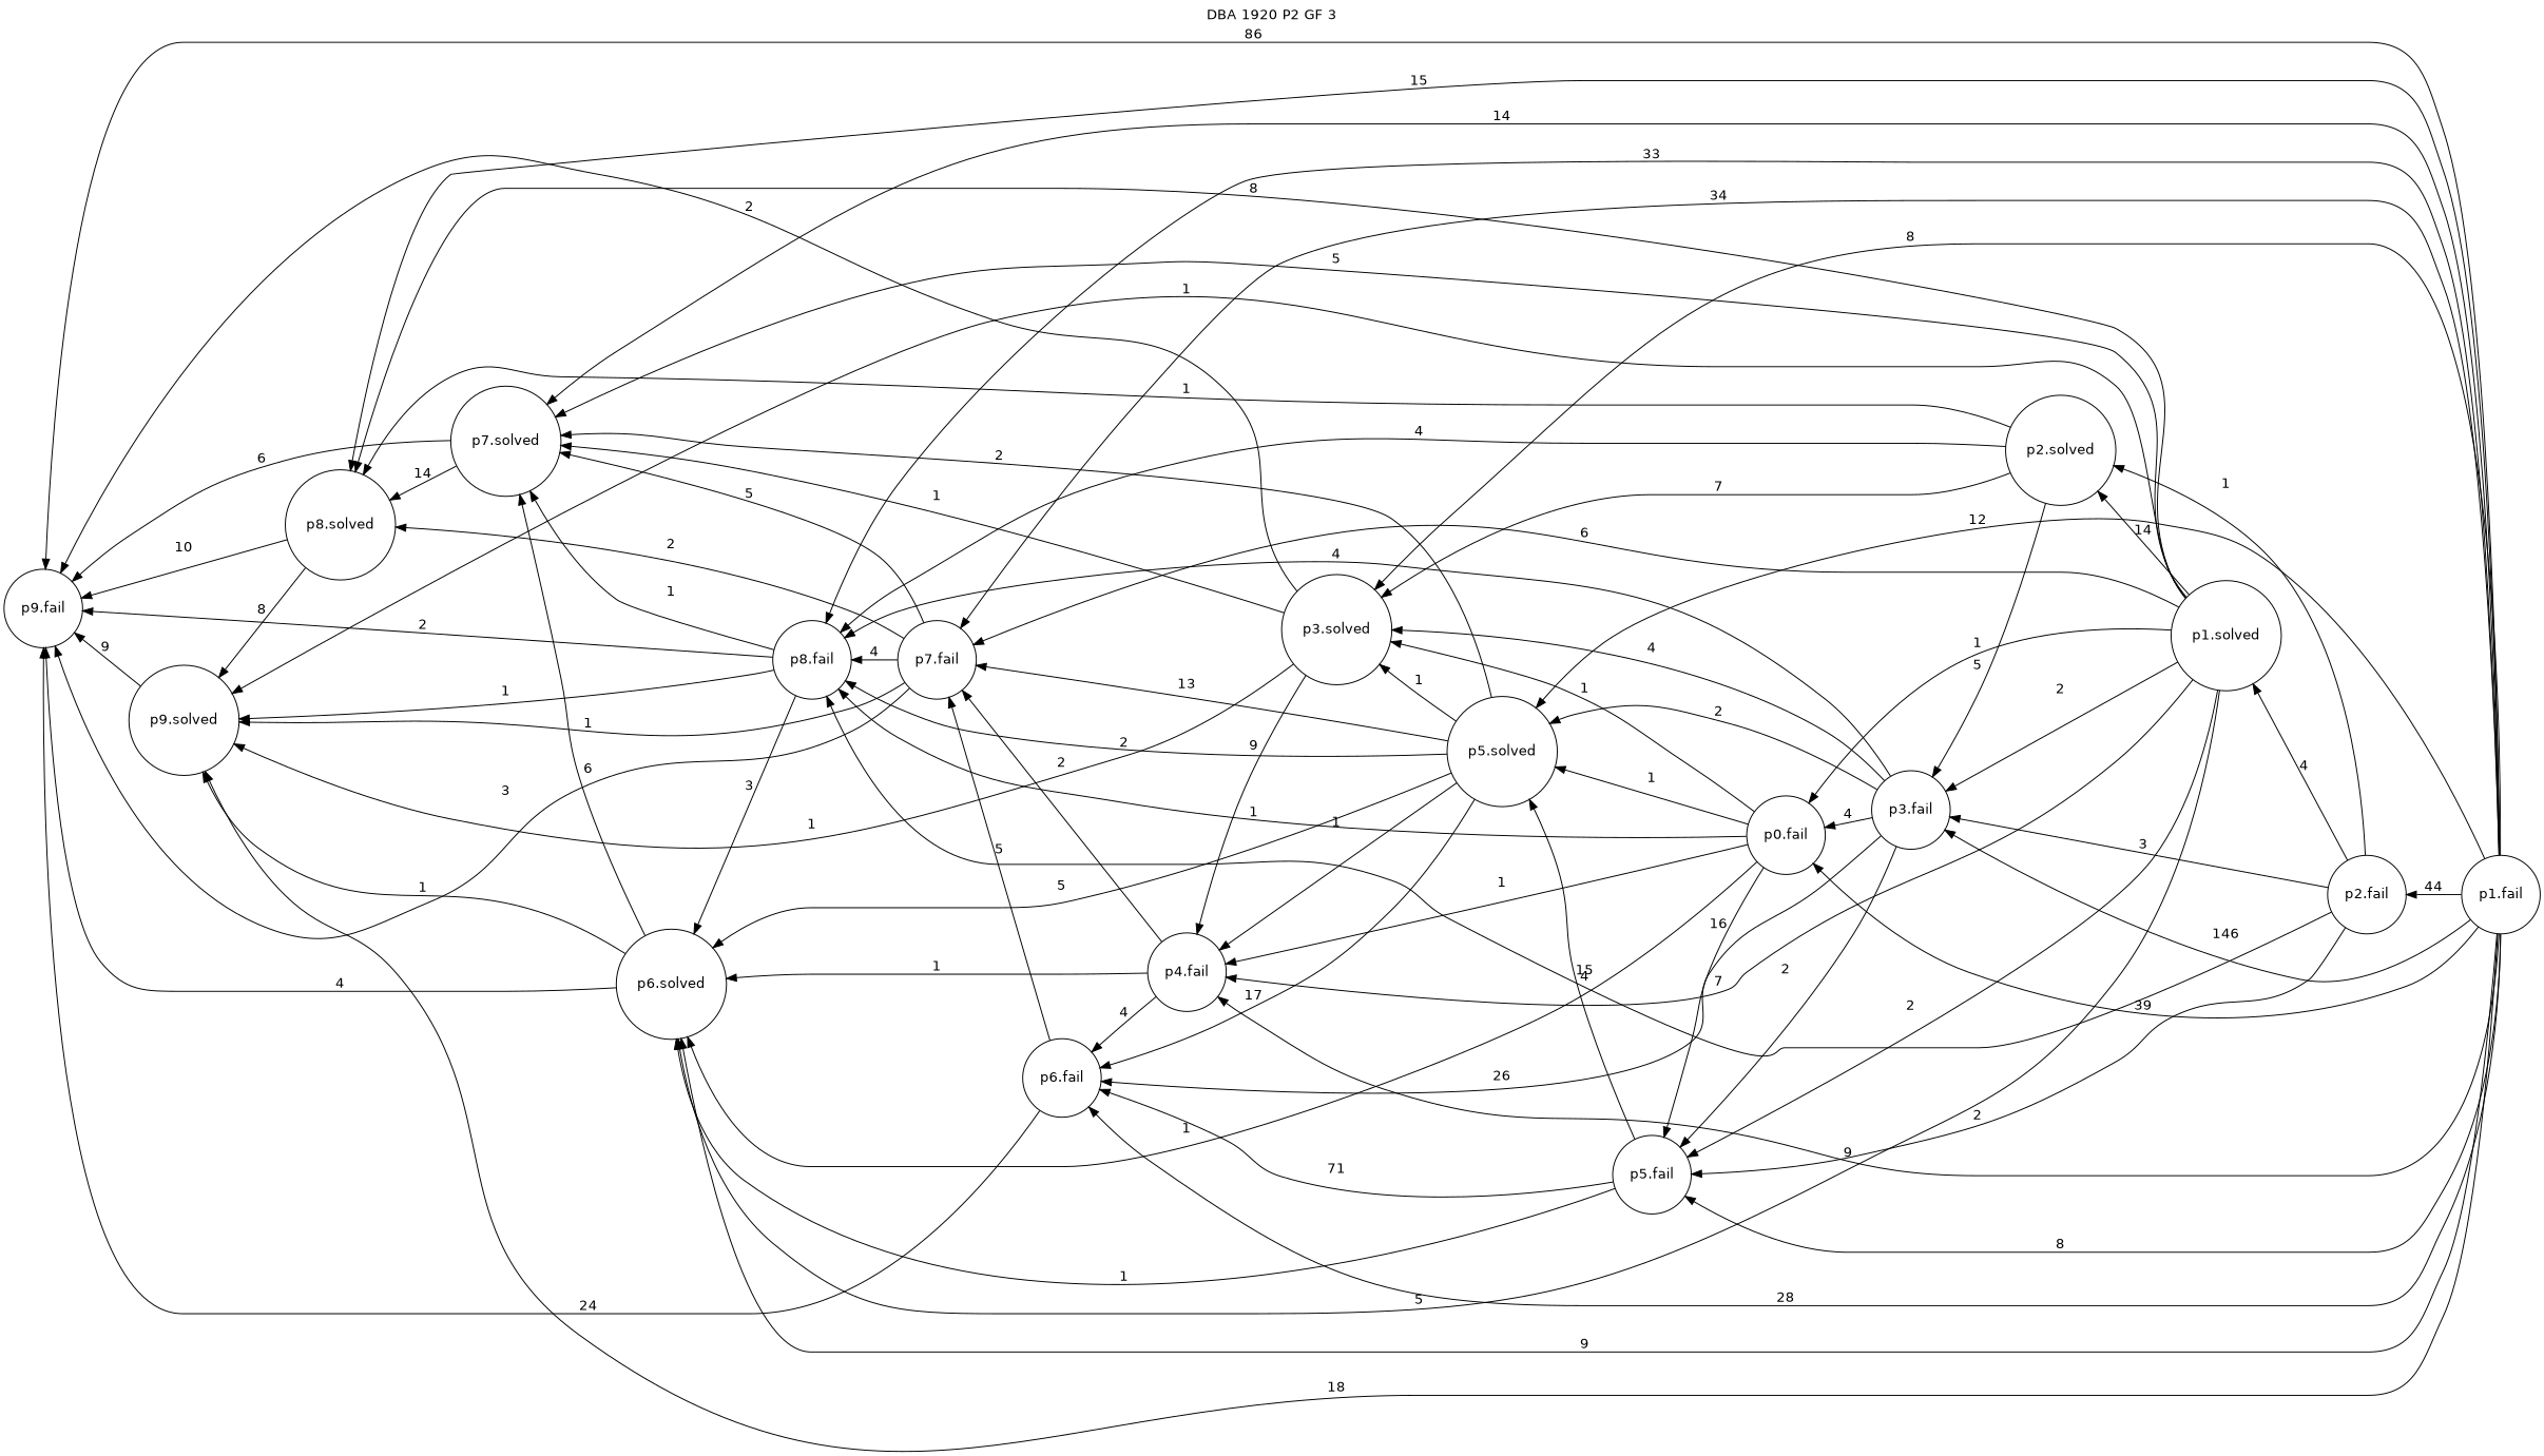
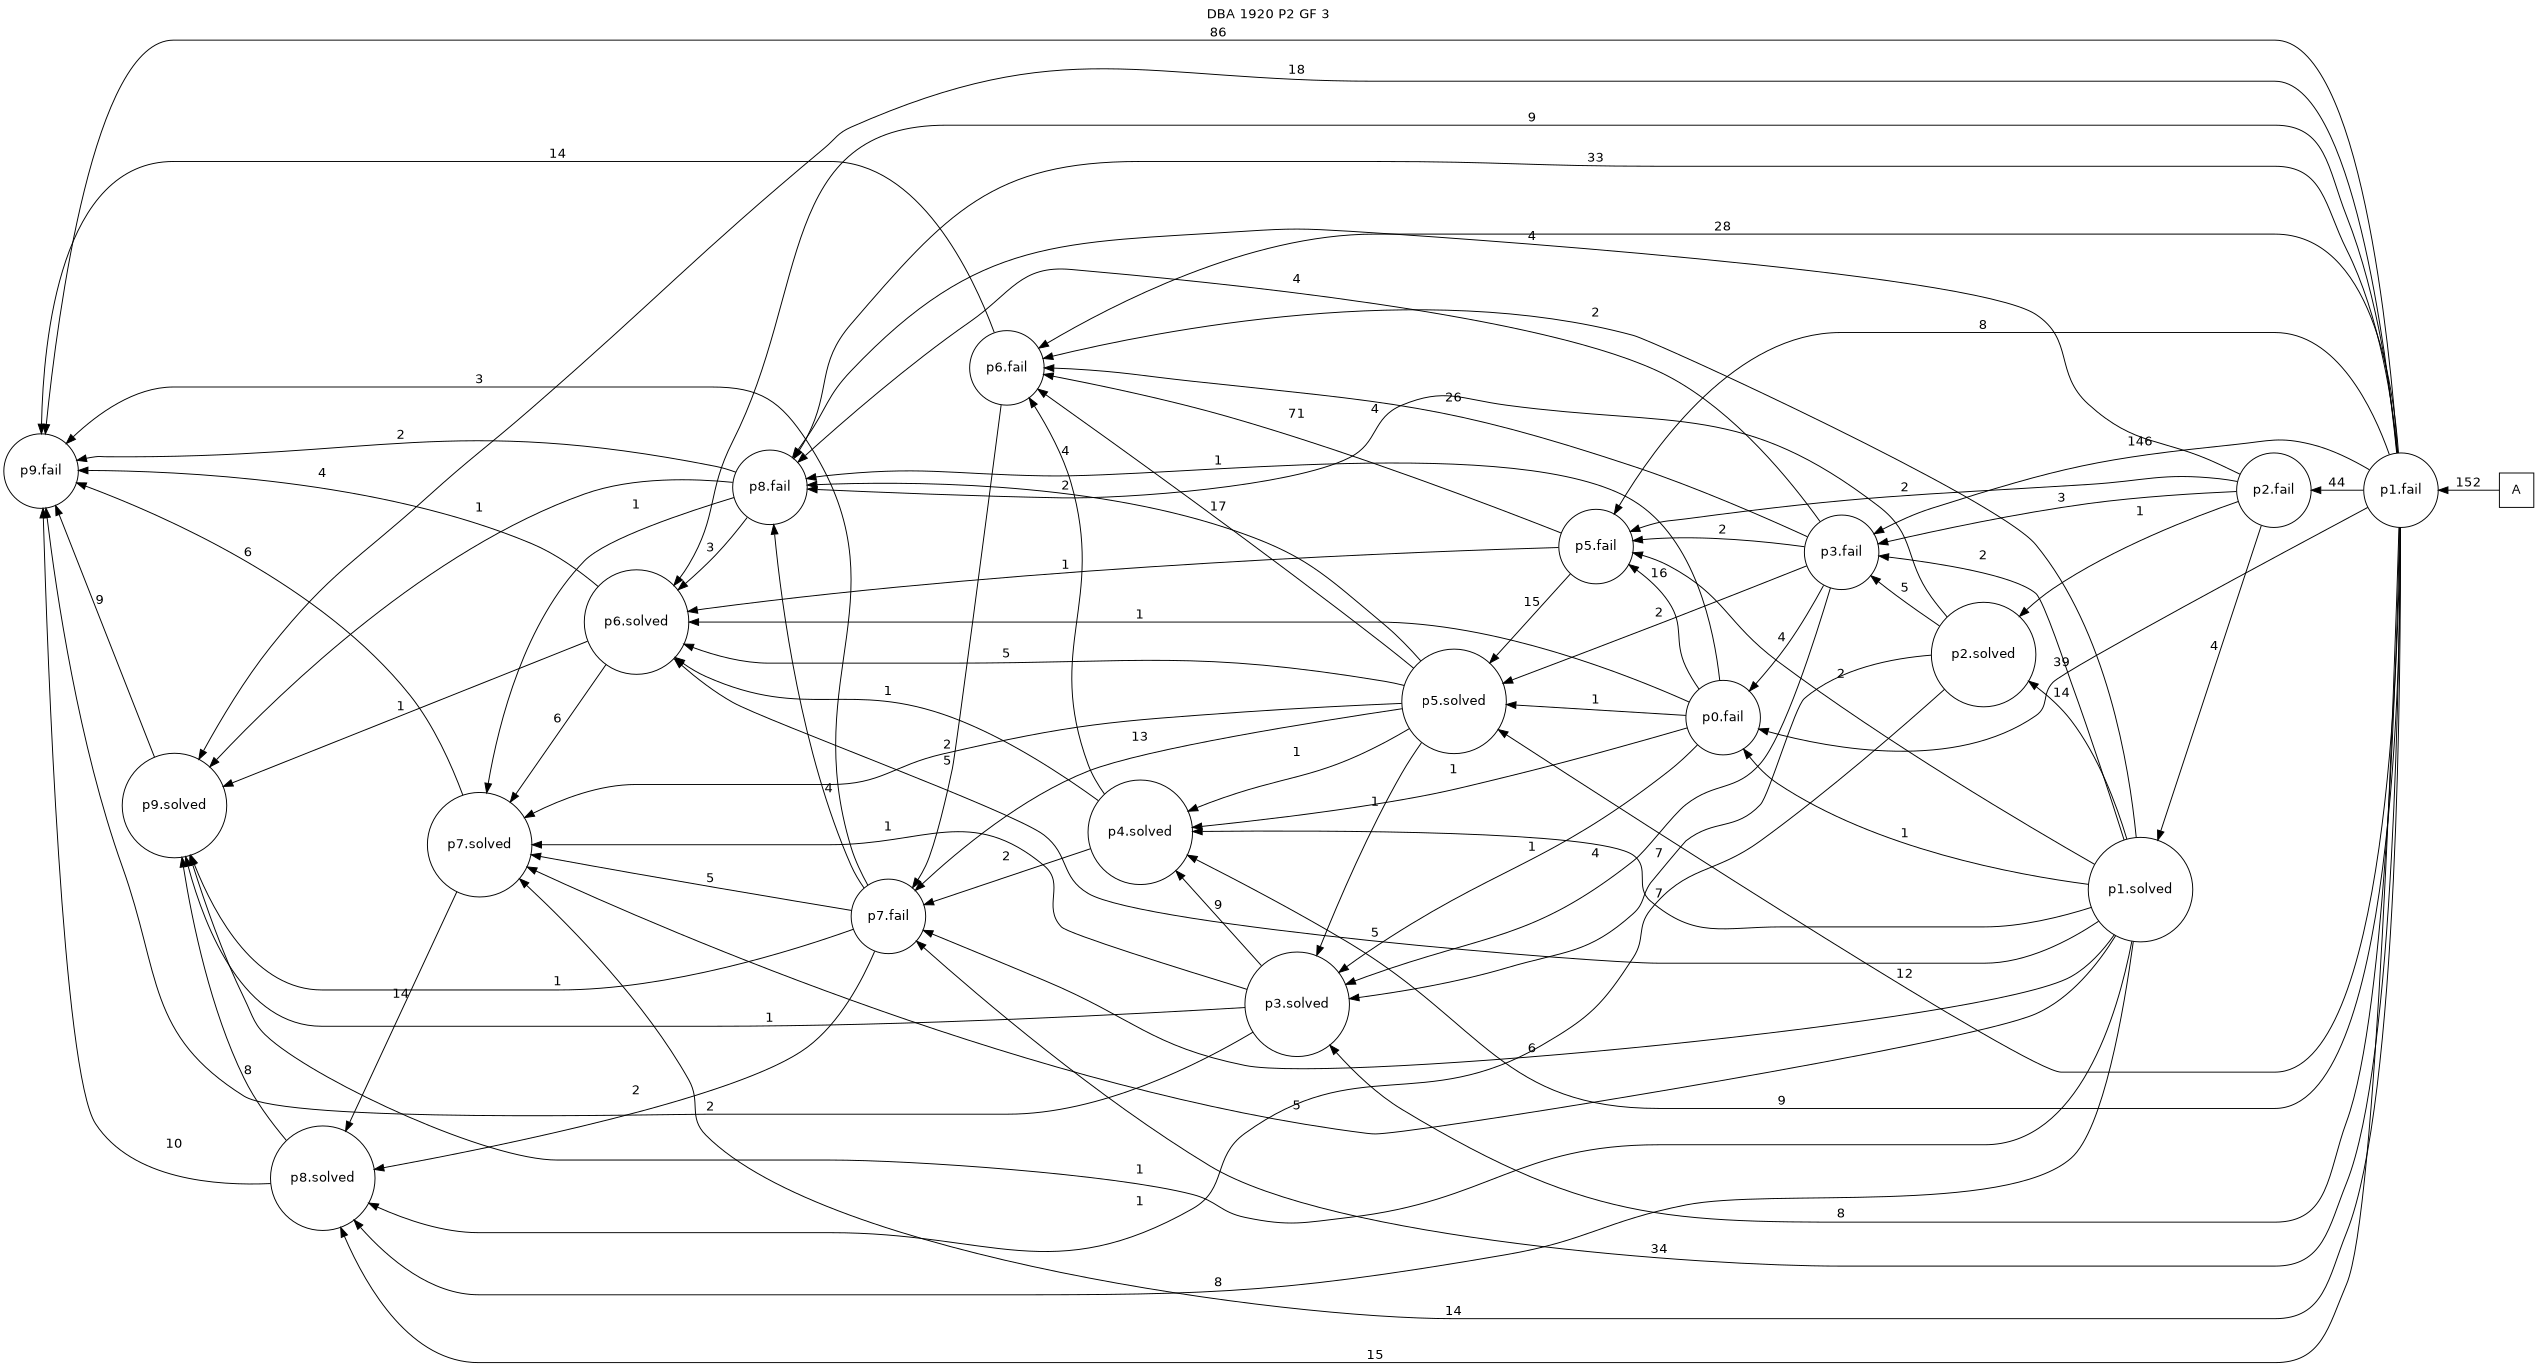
  digraph {
    fontname="DejaVu Sans"
    label=" DBA 1920 P2 GF 3 "
    labelloc=tl
    rankdir=RL
    node [fontname="DejaVu Sans" shape=circle]
    edge [fontname="DejaVu Sans"]
+   n1 [label=A shape=square]
    n2 [label="p1.fail"]
    n3 [label="p0.fail"]
    n4 [label="p2.fail"]
    n5 [label="p5.fail"]
    n6 [label="p3.fail"]
    n7 [label="p5.solved"]
    n8 [label="p3.solved"]
-   n9 [label="p4.fail"]
+   n9 [label="p4.solved"]
    n10 [label="p6.fail"]
    n11 [label="p7.fail"]
    n12 [label="p8.fail"]
    n13 [label="p9.fail"]
    n14 [label="p6.solved"]
    n15 [label="p7.solved"]
    n16 [label="p8.solved"]
    n17 [label="p9.solved"]
    n18 [label="p1.solved"]
    n19 [label="p2.solved"]
+   n1 -> n2 [label=152]
    n2 -> n3 [label=39]
    n2 -> n4 [label=44]
    n2 -> n5 [label=8]
    n2 -> n6 [label=146]
    n2 -> n7 [label=12]
    n2 -> n8 [label=8]
    n2 -> n9 [label=9]
    n2 -> n10 [label=28]
    n2 -> n11 [label=34]
    n2 -> n12 [label=33]
    n2 -> n13 [label=86]
    n2 -> n14 [label=9]
    n2 -> n15 [label=14]
    n2 -> n16 [label=15]
    n2 -> n17 [label=18]
    n3 -> n5 [label=16]
    n3 -> n7 [label=1]
    n3 -> n8 [label=1]
    n3 -> n9 [label=1]
    n3 -> n12 [label=1]
    n3 -> n14 [label=1]
    n4 -> n5 [label=2]
    n4 -> n6 [label=3]
    n4 -> n12 [label=4]
    n4 -> n18 [label=4]
    n4 -> n19 [label=1]
    n5 -> n7 [label=15]
    n5 -> n10 [label=71]
    n5 -> n14 [label=1]
    n6 -> n3 [label=4]
    n6 -> n5 [label=2]
    n6 -> n7 [label=2]
    n6 -> n8 [label=4]
    n6 -> n10 [label=26]
    n6 -> n12 [label=4]
    n7 -> n8 [label=1]
    n7 -> n9 [label=1]
    n7 -> n10 [label=17]
    n7 -> n11 [label=13]
    n7 -> n12 [label=2]
    n7 -> n14 [label=5]
    n7 -> n15 [label=2]
    n8 -> n9 [label=9]
    n8 -> n13 [label=2]
    n8 -> n15 [label=1]
    n8 -> n17 [label=1]
    n9 -> n10 [label=4]
    n9 -> n11 [label=2]
    n9 -> n14 [label=1]
    n10 -> n11 [label=5]
-   n10 -> n13 [label=24]
+   n10 -> n13 [label=14]
    n11 -> n12 [label=4]
    n11 -> n13 [label=3]
    n11 -> n15 [label=5]
    n11 -> n16 [label=2]
    n11 -> n17 [label=1]
    n12 -> n13 [label=2]
    n12 -> n14 [label=3]
    n12 -> n15 [label=1]
    n12 -> n17 [label=1]
    n14 -> n13 [label=4]
    n14 -> n15 [label=6]
    n14 -> n17 [label=1]
    n15 -> n13 [label=6]
    n15 -> n16 [label=14]
    n16 -> n13 [label=10]
    n16 -> n17 [label=8]
    n17 -> n13 [label=9]
    n18 -> n3 [label=1]
    n18 -> n5 [label=2]
    n18 -> n6 [label=2]
    n18 -> n9 [label=7]
+   n18 -> n10 [label=2]
    n18 -> n11 [label=6]
    n18 -> n14 [label=5]
    n18 -> n15 [label=5]
    n18 -> n16 [label=8]
    n18 -> n17 [label=1]
    n18 -> n19 [label=14]
    n19 -> n6 [label=5]
    n19 -> n8 [label=7]
    n19 -> n12 [label=4]
    n19 -> n16 [label=1]
  }
